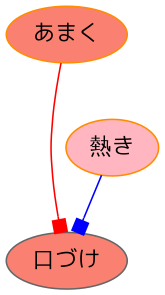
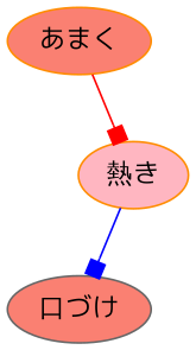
  digraph {
    fontname="DejaVu Sans Mono"
    node [color=darkorange fillcolor=salmon fontname="DejaVu Sans Mono" style=filled]
    edge [arrowhead=box fontname="DejaVu Sans Mono"]
    n1 [label="あまく"]
    n2 [color=gray40 label="口づけ"]
    n3 [fillcolor=lightpink label="熱き"]
-   n1 -> n2 [color=red]
+   n1 -> n3 [color=red]
    n3 -> n2 [color=blue]
  }
